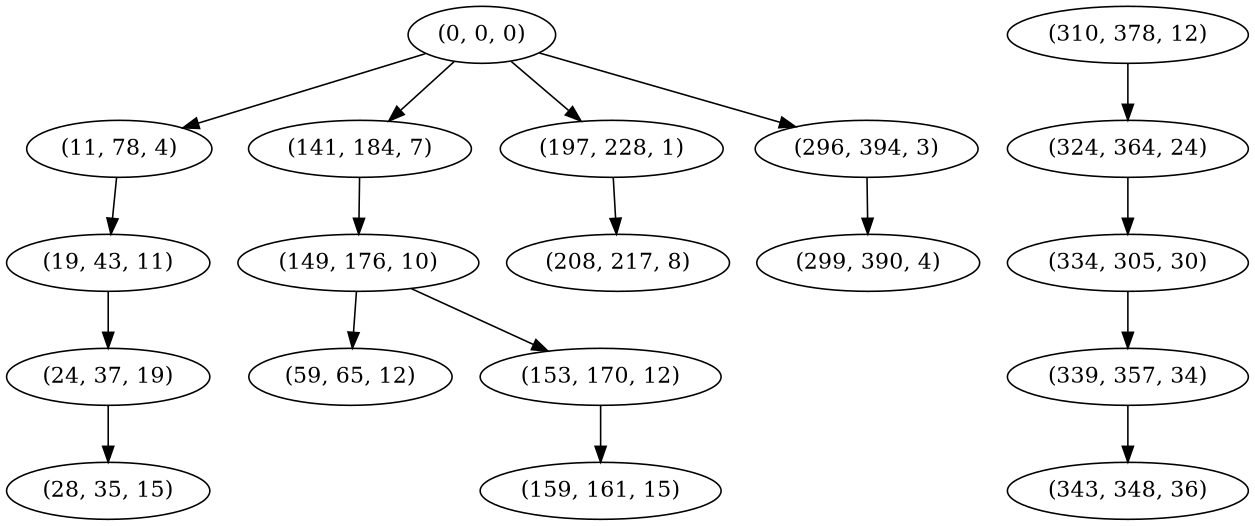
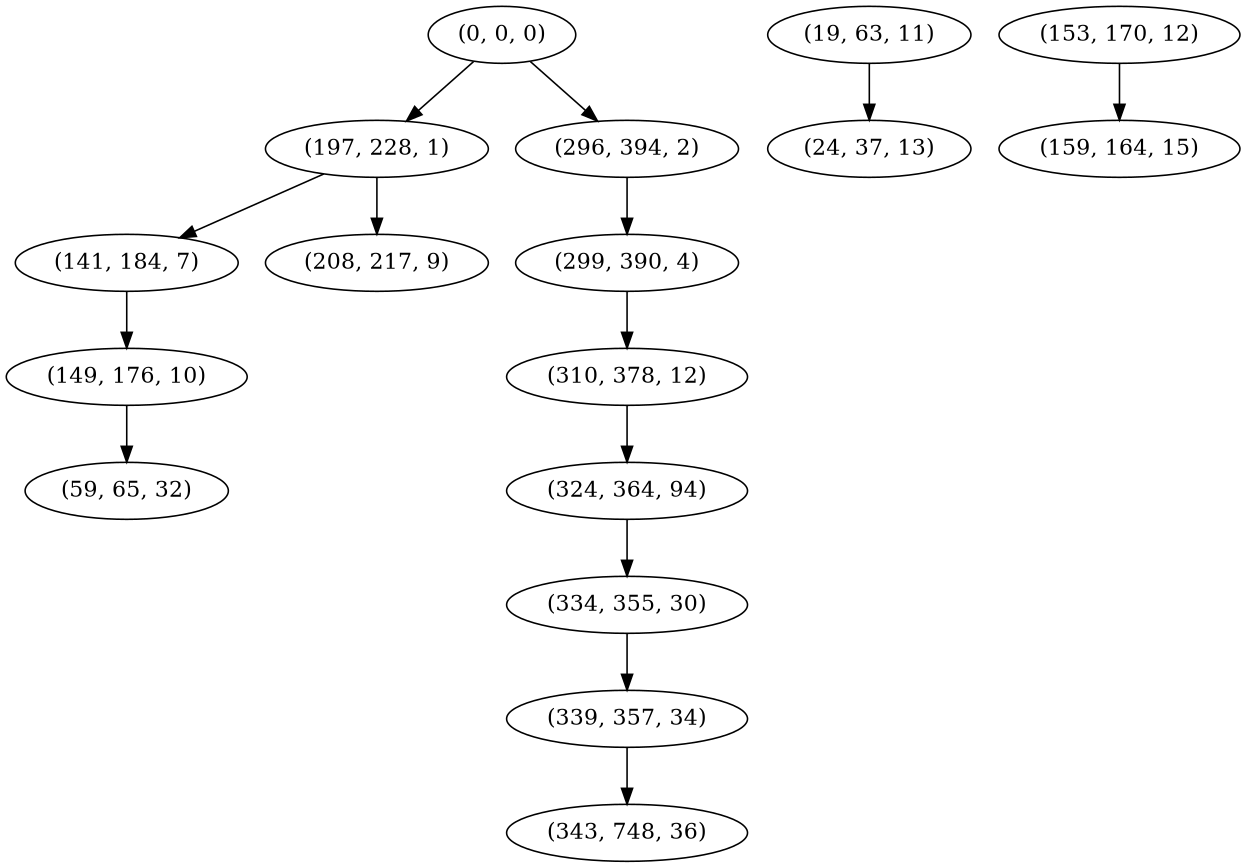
  digraph {
    "(0, 0, 0)"
-   "(11, 78, 4)"
    "(141, 184, 7)"
    "(197, 228, 1)"
-   "(296, 394, 2)" [label="(296, 394, 3)"]
-   "(19, 43, 11)"
+   "(296, 394, 2)"
+   "(19, 43, 11)" [label="(19, 63, 11)"]
    "(149, 176, 10)"
-   "(208, 217, 9)" [label="(208, 217, 8)"]
+   "(208, 217, 9)"
    "(299, 390, 4)"
-   "(24, 37, 13)" [label="(24, 37, 19)"]
-   "(28, 35, 15)"
-   "(59, 65, 12)"
+   "(24, 37, 13)"
+   "(59, 65, 12)" [label="(59, 65, 32)"]
    "(153, 170, 12)"
-   "(159, 164, 15)" [label="(159, 161, 15)"]
+   "(159, 164, 15)"
    "(310, 378, 12)"
-   "(324, 364, 24)"
-   "(334, 355, 30)" [label="(334, 305, 30)"]
+   "(324, 364, 24)" [label="(324, 364, 94)"]
+   "(334, 355, 30)"
    n18 [label="(339, 357, 34)"]
-   "(343, 348, 36)"
-   "(0, 0, 0)" -> "(11, 78, 4)"
-   "(0, 0, 0)" -> "(141, 184, 7)"
+   "(343, 348, 36)" [label="(343, 748, 36)"]
+   "(197, 228, 1)" -> "(141, 184, 7)"
    "(0, 0, 0)" -> "(197, 228, 1)"
    "(0, 0, 0)" -> "(296, 394, 2)"
-   "(11, 78, 4)" -> "(19, 43, 11)"
    "(141, 184, 7)" -> "(149, 176, 10)"
    "(197, 228, 1)" -> "(208, 217, 9)"
    "(296, 394, 2)" -> "(299, 390, 4)"
    "(19, 43, 11)" -> "(24, 37, 13)"
    "(149, 176, 10)" -> "(59, 65, 12)"
-   "(149, 176, 10)" -> "(153, 170, 12)"
-   "(24, 37, 13)" -> "(28, 35, 15)"
+   "(299, 390, 4)" -> "(310, 378, 12)"
    "(153, 170, 12)" -> "(159, 164, 15)"
    "(310, 378, 12)" -> "(324, 364, 24)"
    "(324, 364, 24)" -> "(334, 355, 30)"
    "(334, 355, 30)" -> n18
    n18 -> "(343, 348, 36)"
  }
